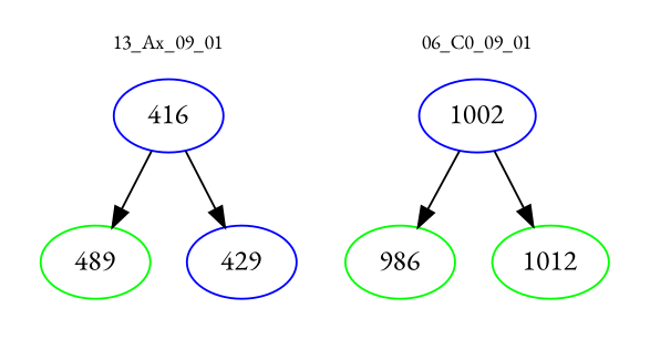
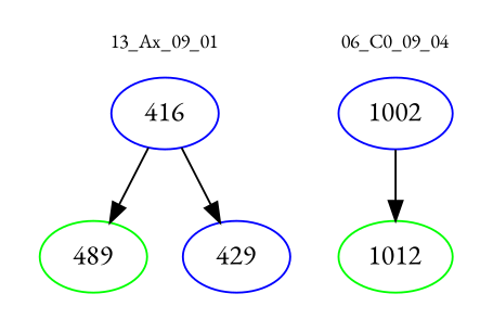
  digraph {
    fontname="EB Garamond"
    node [color=blue fontname="EB Garamond"]
    edge [color=black fontname="EB Garamond"]
    n1 [label=416]
    n2 [color=green label=489]
    n3 [label=429]
    n4 [label=1002]
-   n5 [color=green label=986]
    n6 [color=green label=1012]
    subgraph cluster_1 {
      color=white
      fontsize=10
      label="13_Ax_09_01"
      n1
      n2
      n3
    }
    subgraph cluster_2 {
      color=white
      fontsize=10
-     label="06_C0_09_01"
+     label="06_C0_09_04"
      n4
-     n5
      n6
    }
    n1 -> n2
    n1 -> n3
-   n4 -> n5
    n4 -> n6
  }
